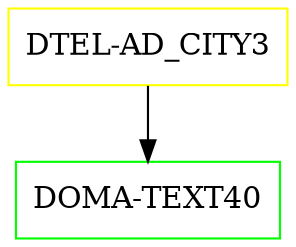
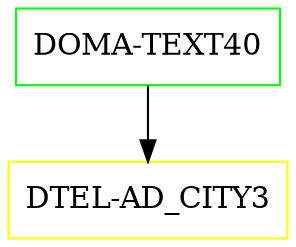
  digraph {
    node [shape=box]
    "DTEL-AD_CITY3" [color=yellow]
    "DOMA-TEXT40" [color=green]
-   "DTEL-AD_CITY3" -> "DOMA-TEXT40"
+   "DOMA-TEXT40" -> "DTEL-AD_CITY3"
  }
